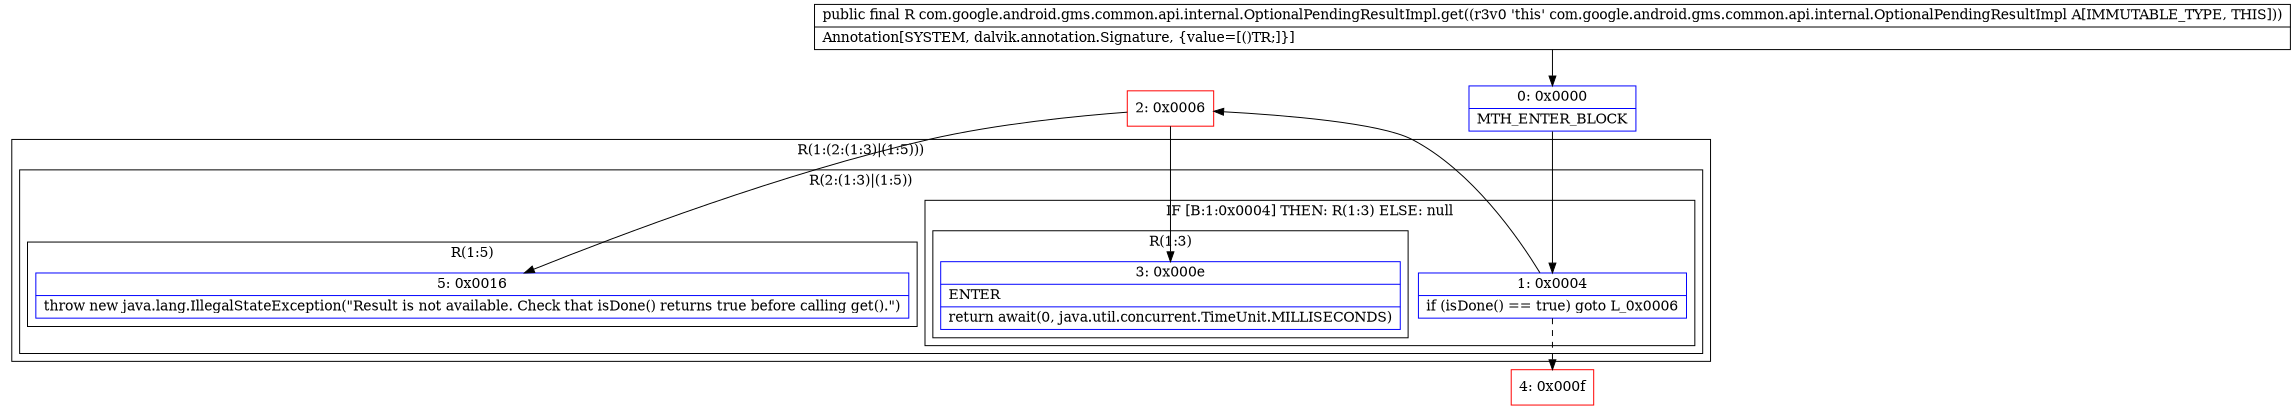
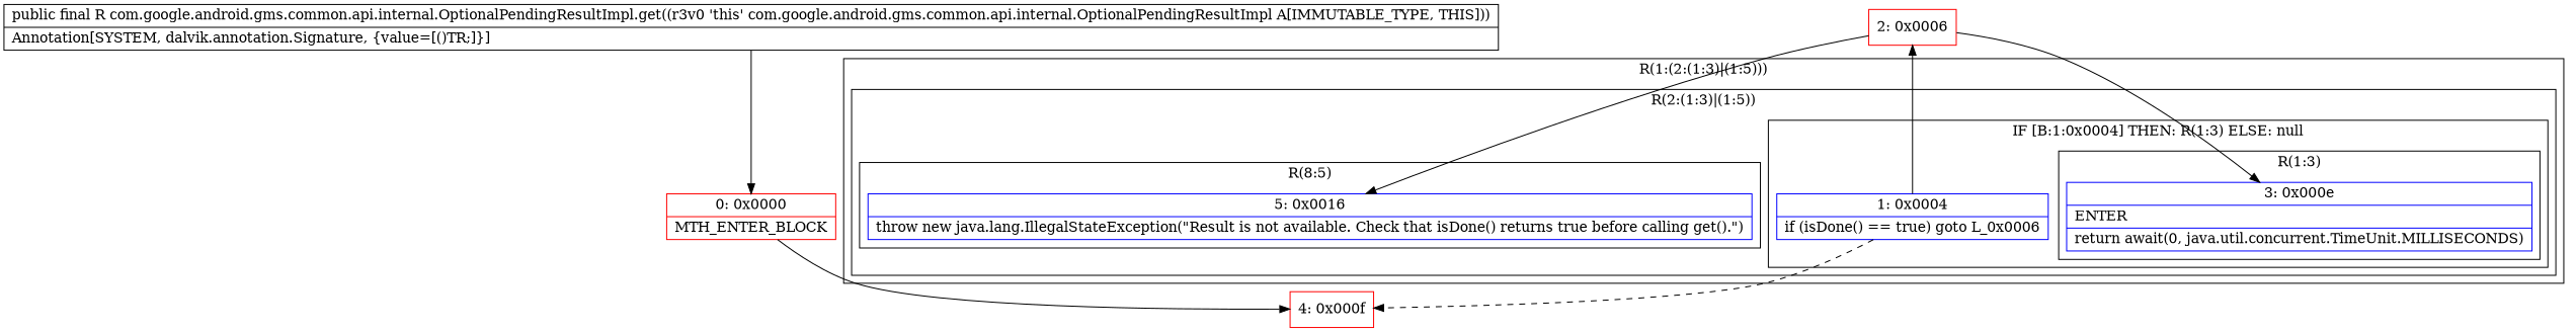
  digraph {
    node [color=blue shape=record]
    n1 [label="{3\:\ 0x000e|ENTER\l|return await(0, java.util.concurrent.TimeUnit.MILLISECONDS)\l}"]
    n2 [label="{1\:\ 0x0004|if (isDone() == true) goto L_0x0006\l}"]
    n3 [label="{5\:\ 0x0016|throw new java.lang.IllegalStateException(\"Result is not available. Check that isDone() returns true before calling get().\")\l}"]
    n4 [color=red label="{2\:\ 0x0006}"]
    n5 [color=red label="{4\:\ 0x000f}"]
-   n6 [label="{0\:\ 0x0000|MTH_ENTER_BLOCK\l}"]
+   n6 [color=red label="{0\:\ 0x0000|MTH_ENTER_BLOCK\l}"]
    n7 [label="{public final R com.google.android.gms.common.api.internal.OptionalPendingResultImpl.get((r3v0 'this' com.google.android.gms.common.api.internal.OptionalPendingResultImpl A[IMMUTABLE_TYPE, THIS]))  | Annotation[SYSTEM, dalvik.annotation.Signature, \{value=[()TR;]\}]\l}" color=""]
    subgraph cluster_1 {
      label="R(1:(2:(1:3)|(1:5)))"
      subgraph cluster_2 {
        label="R(2:(1:3)|(1:5))"
        subgraph cluster_3 {
          label="IF [B:1:0x0004] THEN: R(1:3) ELSE: null"
          n2
          subgraph cluster_4 {
            label="R(1:3)"
            n1
          }
        }
        subgraph cluster_5 {
-         label="R(1:5)"
+         label="R(8:5)"
          n3
        }
      }
    }
    n2 -> n4
    n2 -> n5 [style=dashed]
    n4 -> n1
    n4 -> n3
-   n6 -> n2
+   n6 -> n5
    n7 -> n6
  }
